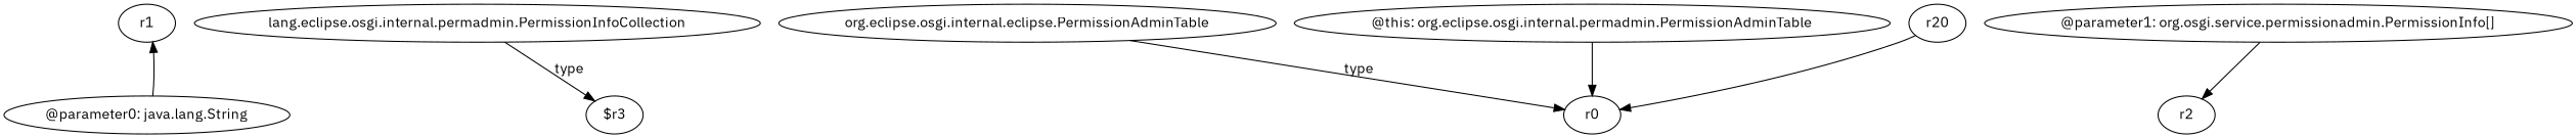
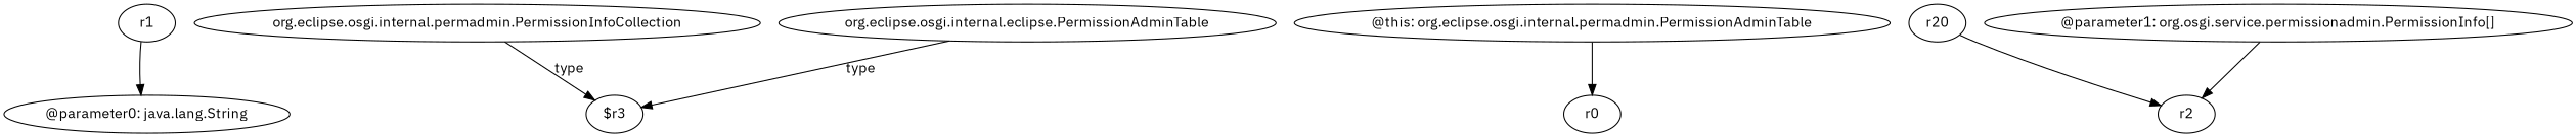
  digraph {
    fontname="IBM Plex Sans"
    node [fontname="IBM Plex Sans"]
    edge [fontname="IBM Plex Sans"]
    n1 [label=r1]
-   n2 [label="lang.eclipse.osgi.internal.permadmin.PermissionInfoCollection"]
+   n2 [label="org.eclipse.osgi.internal.permadmin.PermissionInfoCollection"]
    n3 [label="$r3"]
    n4 [label="@this: org.eclipse.osgi.internal.permadmin.PermissionAdminTable"]
    n5 [label=r0]
    n6 [label="@parameter0: java.lang.String"]
    n7 [label=r20]
    n8 [label=r2]
    n9 [label="org.eclipse.osgi.internal.eclipse.PermissionAdminTable"]
    n10 [label="@parameter1: org.osgi.service.permissionadmin.PermissionInfo[]"]
    n2 -> n3 [label=type]
    n4 -> n5
-   n6 -> n1
-   n7 -> n5
-   n9 -> n5 [label=type]
+   n1 -> n6
+   n7 -> n8
+   n9 -> n3 [label=type]
    n10 -> n8
  }
